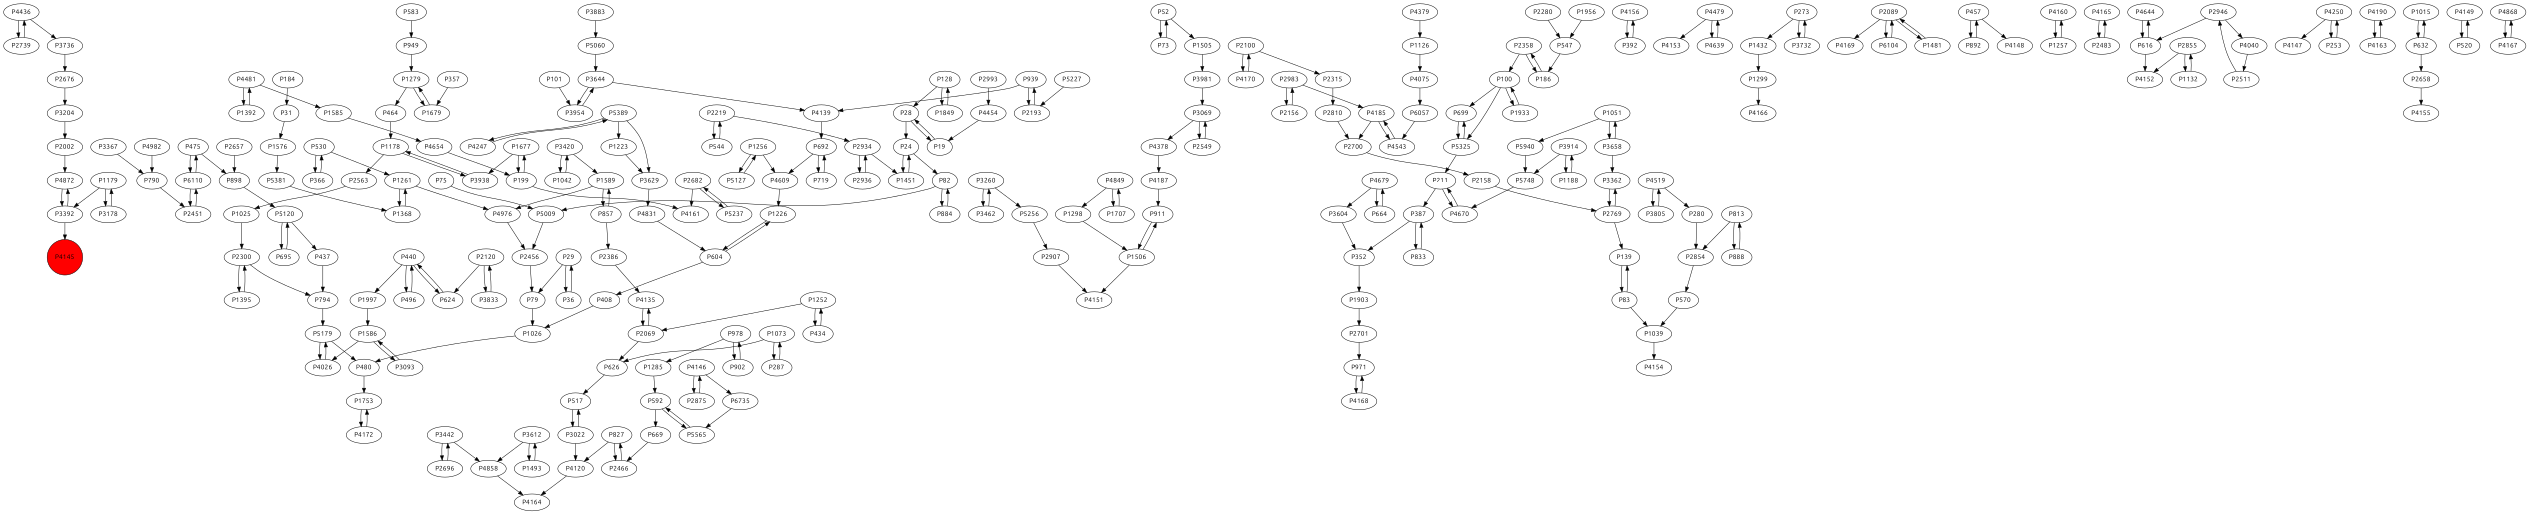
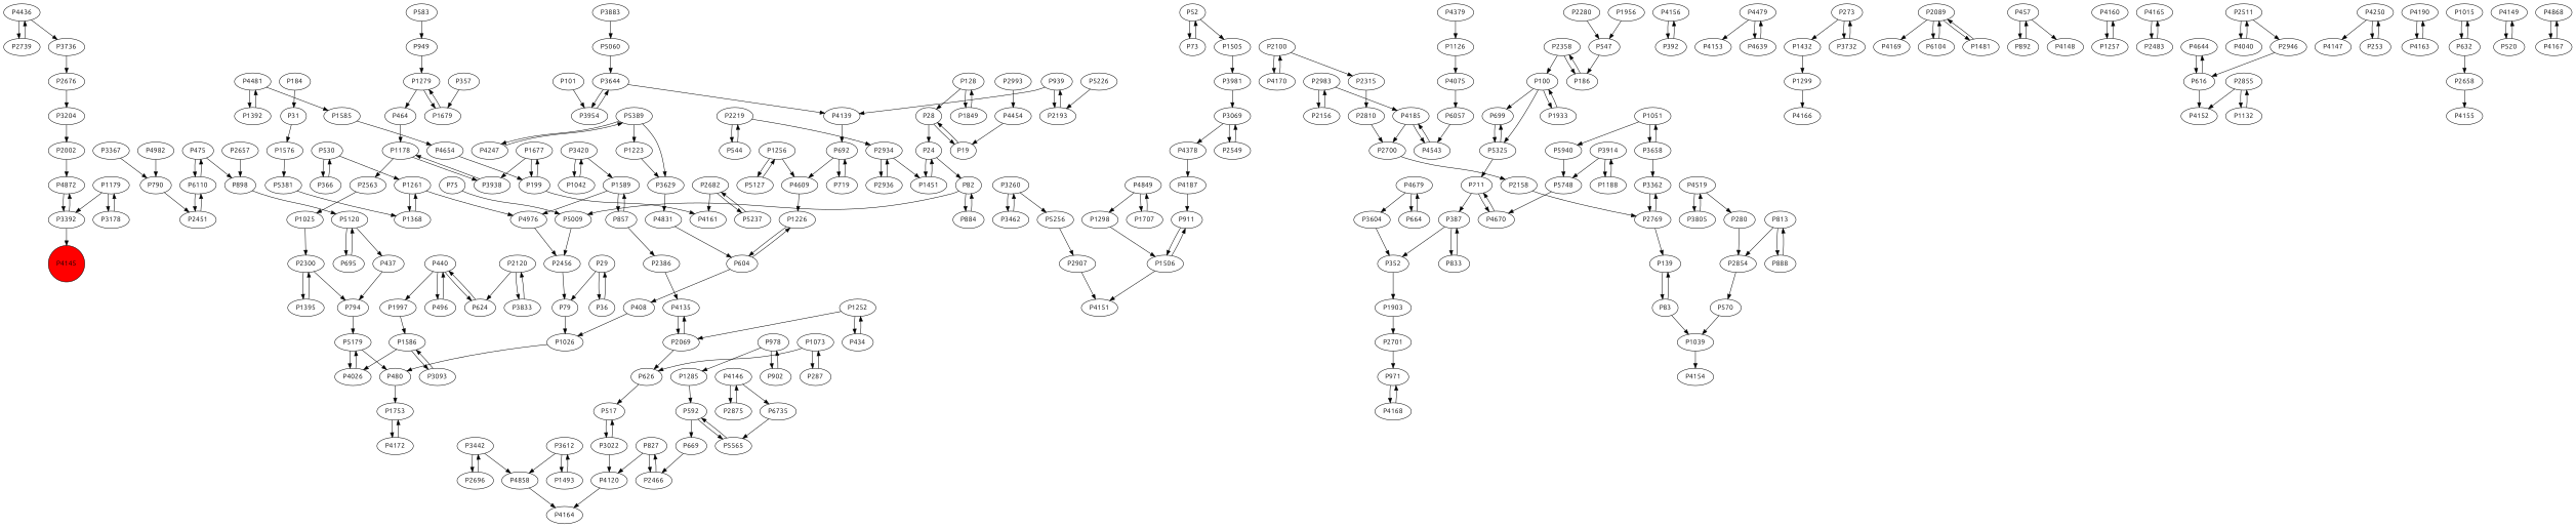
  digraph {
    fontname=Ubuntu
    node [fontname=Ubuntu]
    edge [fontname=Ubuntu]
    P4436
    P2739
    P3736
    P2676
    P939
    P4139
    P2193
    P692
    P719
    P4609
    P1226
    P1261
    P1368
    P4976
    P2456
    P1997
    P1586
    P4026
    P3093
    P5179
    P3981
    P3069
    P4378
    P2549
    P4187
    P5381
    P3938
    P1178
    P2563
    P1025
    P100
    P699
    P1933
    P5325
    P211
    P2300
    P794
    P1395
    P2934
    P1451
    P2936
    P24
    P82
    P857
    P2386
    P1589
    P4135
    P2069
    P626
    P517
    P199
    P4161
    P1677
    P4156
    P392
    P4172
    P1753
    P592
    P669
    P5565
    P2466
    P827
    P480
    P2451
    P6110
    P475
    P898
    P3604
    P352
    P1903
    P2701
    P5256
    P2907
    P4151
    P2358
    P186
    P4379
    P1126
    P4075
    P6057
    P4479
    P4153
    P4639
    P1432
    P1299
    P4166
    P4454
    P19
    P28
    P5120
    P695
    P437
    P3462
    P3260
    P2696
    P3442
    P4858
    P4164
    P496
    P440
    P624
    P2657
    P971
    P464
    P2089
    P4169
    P6104
    P1481
    P457
    P892
    P4148
    P4160
    P1257
    P75
    P5009
    P79
    P911
    P1506
    P884
    P4165
    P2483
    P3022
    P4120
    P4654
    P3833
    P2120
    P287
    P1073
    P4543
    P4185
    P2700
    P2158
    P4644
    P616
    P4152
    P101
    P3954
    P3644
    P139
    P83
    P1039
    P4154
    P3204
    P2002
    P4040
    P2511
    P2946
    P387
    P833
    P1298
    P4250
    P4147
    P253
    P949
    P1279
    P1679
    P1585
    P4679
    P664
    P36
    P29
    P1026
    P357
    P4168
    P5389
    P4247
    P3629
    P1223
    P4831
    P2855
    P1132
    P2100
    P2315
    P4170
    P2810
    P813
    P888
    P2854
    P570
    P1042
    P3420
    P4872
    P3392
    P4145 [fillcolor=red shape=circle style=filled]
    P604
    P4519
    P280
    P3805
    P1252
    P434
    P408
    P273
    P3732
    P3367
    P790
    P1051
    P3658
    P5940
    P3362
    P5748
    P2769
    P5060
    P902
    P978
    P1285
    P4670
    P1392
    P4481
    P1849
    P128
    P2219
    P544
    P3914
    P1188
    P73
    P52
    P1505
    P2983
    P2156
    P4146
    P2875
    P6735
    P3883
    P5127
    P1256
    P547
    P4190
    P4163
    P1179
    P3178
    P1956
    P1015
    P632
    P2658
    P4155
    P4149
    P520
    P2993
    P583
    P4868
    P4167
    P5237
    P2682
    P1576
    P530
    P366
    P4849
    P1707
    P1493
    P3612
-   P5226 [label=P5227]
+   P5226
    P184
    P31
    P4982
    P2280
    P4436 -> P2739
    P4436 -> P3736
    P2739 -> P4436
    P3736 -> P2676
    P2676 -> P3204
    P939 -> P4139
    P939 -> P2193
    P4139 -> P692
    P2193 -> P939
    P692 -> P719
    P692 -> P4609
    P719 -> P692
    P4609 -> P1226
    P1226 -> P604
    P1261 -> P1368
    P1261 -> P4976
    P1368 -> P1261
    P4976 -> P2456
    P2456 -> P79
    P1997 -> P1586
    P1586 -> P4026
    P1586 -> P3093
    P4026 -> P5179
    P3093 -> P1586
    P5179 -> P4026
    P5179 -> P480
    P3981 -> P3069
    P3069 -> P4378
    P3069 -> P2549
    P4378 -> P4187
    P2549 -> P3069
    P4187 -> P911
    P5381 -> P1368
    P3938 -> P1178
    P1178 -> P3938
    P1178 -> P2563
    P2563 -> P1025
    P1025 -> P2300
    P100 -> P699
    P100 -> P1933
    P100 -> P5325
    P699 -> P5325
    P1933 -> P100
    P5325 -> P699
    P5325 -> P211
    P211 -> P387
    P211 -> P4670
    P2300 -> P794
    P2300 -> P1395
    P794 -> P5179
    P1395 -> P2300
    P2934 -> P1451
    P2934 -> P2936
    P1451 -> P24
    P2936 -> P2934
    P24 -> P1451
    P24 -> P82
    P82 -> P5009
    P82 -> P884
    P857 -> P2386
    P857 -> P1589
    P2386 -> P4135
    P1589 -> P4976
    P1589 -> P857
    P4135 -> P2069
    P2069 -> P4135
    P2069 -> P626
    P626 -> P517
    P517 -> P3022
    P199 -> P4161
    P199 -> P1677
    P1677 -> P3938
    P1677 -> P199
    P4156 -> P392
    P392 -> P4156
    P4172 -> P1753
    P1753 -> P4172
    P592 -> P669
    P592 -> P5565
    P669 -> P2466
    P5565 -> P592
    P2466 -> P827
    P827 -> P2466
    P827 -> P4120
    P480 -> P1753
    P2451 -> P6110
    P6110 -> P2451
    P6110 -> P475
    P475 -> P6110
    P475 -> P898
    P898 -> P5120
    P3604 -> P352
    P352 -> P1903
    P1903 -> P2701
    P2701 -> P971
    P5256 -> P2907
    P2907 -> P4151
    P2358 -> P100
    P2358 -> P186
    P186 -> P2358
    P4379 -> P1126
    P1126 -> P4075
    P4075 -> P6057
    P6057 -> P4543
    P4479 -> P4153
    P4479 -> P4639
    P4639 -> P4479
    P1432 -> P1299
    P1299 -> P4166
    P4454 -> P19
    P19 -> P28
    P28 -> P24
    P28 -> P19
    P5120 -> P695
    P5120 -> P437
    P695 -> P5120
    P437 -> P794
    P3462 -> P3260
    P3260 -> P5256
    P3260 -> P3462
    P2696 -> P3442
    P3442 -> P2696
    P3442 -> P4858
    P4858 -> P4164
    P496 -> P440
    P440 -> P1997
    P440 -> P496
    P440 -> P624
    P624 -> P440
    P2657 -> P898
    P971 -> P4168
    P464 -> P1178
    P2089 -> P4169
    P2089 -> P6104
    P2089 -> P1481
    P6104 -> P2089
    P1481 -> P2089
    P457 -> P892
    P457 -> P4148
    P892 -> P457
    P4160 -> P1257
    P1257 -> P4160
    P75 -> P5009
    P5009 -> P2456
    P79 -> P1026
    P911 -> P1506
    P1506 -> P4151
    P1506 -> P911
    P884 -> P82
    P4165 -> P2483
    P2483 -> P4165
    P3022 -> P517
    P3022 -> P4120
    P4120 -> P4164
    P4654 -> P199
    P3833 -> P2120
    P2120 -> P624
    P2120 -> P3833
    P287 -> P1073
    P1073 -> P626
    P1073 -> P287
    P4543 -> P4185
    P4185 -> P4543
    P4185 -> P2700
    P2700 -> P2158
    P2158 -> P2769
    P4644 -> P616
    P616 -> P4644
    P616 -> P4152
    P101 -> P3954
    P3954 -> P3644
    P3644 -> P4139
    P3644 -> P3954
    P139 -> P83
    P83 -> P139
    P83 -> P1039
    P1039 -> P4154
    P3204 -> P2002
    P2002 -> P4872
    P4040 -> P2511
-   P2946 -> P4040
+   P2511 -> P4040
    P2511 -> P2946
    P2946 -> P616
    P387 -> P352
    P387 -> P833
    P833 -> P387
    P1298 -> P1506
    P4250 -> P4147
    P4250 -> P253
    P253 -> P4250
    P949 -> P1279
    P1279 -> P464
    P1279 -> P1679
    P1679 -> P1279
    P1585 -> P4654
    P4679 -> P3604
    P4679 -> P664
    P664 -> P4679
    P36 -> P29
    P29 -> P79
    P29 -> P36
    P1026 -> P480
    P357 -> P1679
    P4168 -> P971
    P5389 -> P4247
    P5389 -> P3629
    P5389 -> P1223
    P4247 -> P5389
    P3629 -> P4831
    P1223 -> P3629
    P4831 -> P604
    P2855 -> P4152
    P2855 -> P1132
    P1132 -> P2855
    P2100 -> P2315
    P2100 -> P4170
    P2315 -> P2810
    P4170 -> P2100
    P2810 -> P2700
    P813 -> P888
    P813 -> P2854
    P888 -> P813
    P2854 -> P570
    P570 -> P1039
    P1042 -> P3420
    P3420 -> P1589
    P3420 -> P1042
    P4872 -> P3392
    P3392 -> P4872
    P3392 -> P4145
    P604 -> P1226
    P604 -> P408
    P4519 -> P280
    P4519 -> P3805
    P280 -> P2854
    P3805 -> P4519
    P1252 -> P2069
    P1252 -> P434
    P434 -> P1252
    P408 -> P1026
    P273 -> P1432
    P273 -> P3732
    P3732 -> P273
    P3367 -> P790
    P790 -> P2451
    P1051 -> P3658
    P1051 -> P5940
    P3658 -> P1051
    P3658 -> P3362
    P5940 -> P5748
    P3362 -> P2769
    P5748 -> P4670
    P2769 -> P139
    P2769 -> P3362
    P5060 -> P3644
    P902 -> P978
    P978 -> P902
    P978 -> P1285
    P1285 -> P592
    P4670 -> P211
    P1392 -> P4481
    P4481 -> P1585
    P4481 -> P1392
    P1849 -> P128
    P128 -> P28
    P128 -> P1849
    P2219 -> P2934
    P2219 -> P544
    P544 -> P2219
    P3914 -> P5748
    P3914 -> P1188
    P1188 -> P3914
    P73 -> P52
    P52 -> P73
    P52 -> P1505
    P1505 -> P3981
    P2983 -> P4185
    P2983 -> P2156
    P2156 -> P2983
    P4146 -> P2875
    P4146 -> P6735
    P2875 -> P4146
    P6735 -> P5565
    P3883 -> P5060
    P5127 -> P1256
    P1256 -> P4609
    P1256 -> P5127
    P547 -> P186
    P4190 -> P4163
    P4163 -> P4190
    P1179 -> P3392
    P1179 -> P3178
    P3178 -> P1179
    P1956 -> P547
    P1015 -> P632
    P632 -> P1015
    P632 -> P2658
    P2658 -> P4155
    P4149 -> P520
    P520 -> P4149
    P2993 -> P4454
    P583 -> P949
    P4868 -> P4167
    P4167 -> P4868
    P5237 -> P2682
    P2682 -> P4161
    P2682 -> P5237
    P1576 -> P5381
    P530 -> P1261
    P530 -> P366
    P366 -> P530
    P4849 -> P1298
    P4849 -> P1707
    P1707 -> P4849
    P1493 -> P3612
    P3612 -> P4858
    P3612 -> P1493
    P5226 -> P2193
    P184 -> P31
    P31 -> P1576
    P4982 -> P790
    P2280 -> P547
  }
